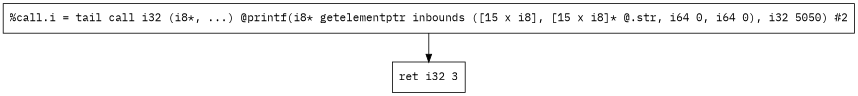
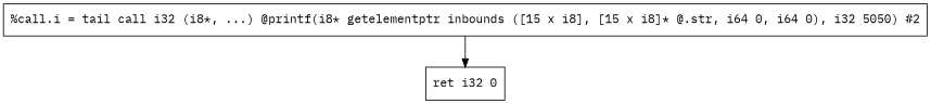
  digraph {
    fontname="IBM Plex Mono"
    node [shape=record fontname="IBM Plex Mono"]
    n1 [label="  %call.i = tail call i32 (i8*, ...) @printf(i8* getelementptr inbounds ([15 x i8], [15 x i8]* @.str, i64 0, i64 0), i32 5050) #2"]
-   n2 [label="ret i32 3"]
+   n2 [label="  ret i32 0"]
    n1 -> n2 [fontname="IBM Plex Mono"]
  }
